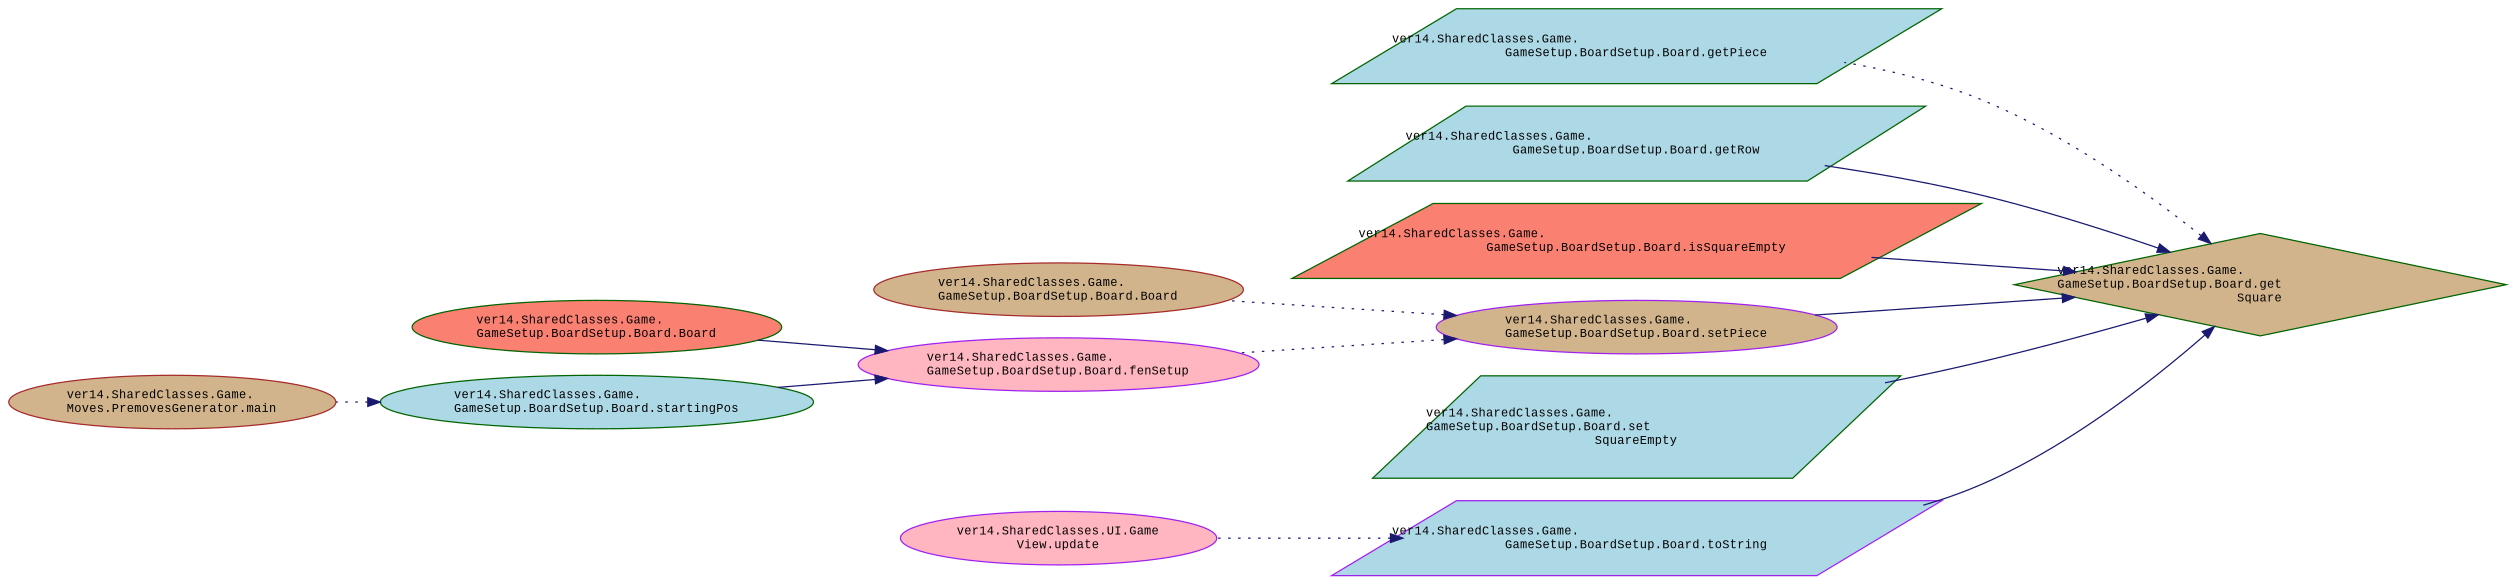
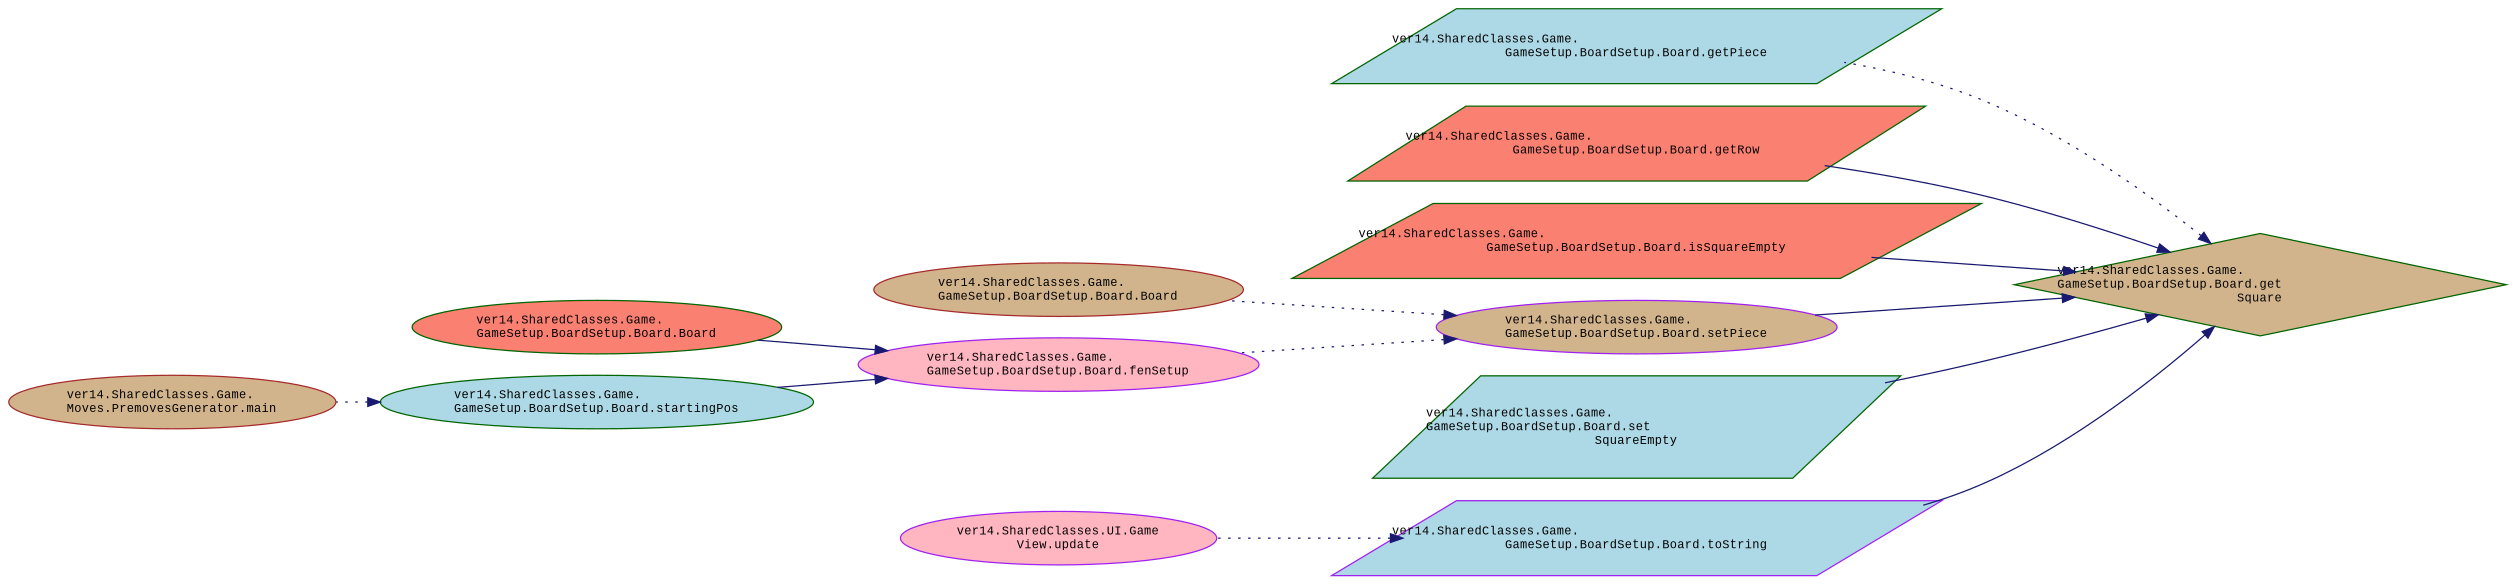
  digraph {
    rankdir=RL
    fontname="Liberation Mono"
    node [color=darkgreen fillcolor=tan fontname="Liberation Mono" fontsize=10 shape=ellipse style=filled]
    edge [color=midnightblue dir=back fontname="Liberation Mono" fontsize=10 labelfontname=Helvetica labelfontsize=10 style=solid]
    n1 [fontcolor=black height=0.2 label="ver14.SharedClasses.Game.\lGameSetup.BoardSetup.Board.get\lSquare" shape=diamond width=0.4]
    n2 [fillcolor=lightblue height=0.2 label="ver14.SharedClasses.Game.\lGameSetup.BoardSetup.Board.getPiece" shape=parallelogram width=0.4]
-   n3 [fillcolor=lightblue height=0.2 label="ver14.SharedClasses.Game.\lGameSetup.BoardSetup.Board.getRow" shape=parallelogram width=0.4]
+   n3 [fillcolor=salmon height=0.2 label="ver14.SharedClasses.Game.\lGameSetup.BoardSetup.Board.getRow" shape=parallelogram width=0.4]
    n4 [fillcolor=salmon height=0.2 label="ver14.SharedClasses.Game.\lGameSetup.BoardSetup.Board.isSquareEmpty" shape=parallelogram width=0.4]
    n5 [color=purple height=0.2 label="ver14.SharedClasses.Game.\lGameSetup.BoardSetup.Board.setPiece" width=0.4]
    n6 [fillcolor=lightblue height=0.2 label="ver14.SharedClasses.Game.\lGameSetup.BoardSetup.Board.set\lSquareEmpty" shape=parallelogram width=0.4]
    n7 [color=purple fillcolor=lightblue height=0.2 label="ver14.SharedClasses.Game.\lGameSetup.BoardSetup.Board.toString" shape=parallelogram width=0.4]
    n8 [color=brown height=0.2 label="ver14.SharedClasses.Game.\lGameSetup.BoardSetup.Board.Board" width=0.4]
    n9 [color=purple fillcolor=lightpink height=0.2 label="ver14.SharedClasses.Game.\lGameSetup.BoardSetup.Board.fenSetup" width=0.4]
    n10 [fillcolor=salmon height=0.2 label="ver14.SharedClasses.Game.\lGameSetup.BoardSetup.Board.Board" width=0.4]
    n11 [fillcolor=lightblue height=0.2 label="ver14.SharedClasses.Game.\lGameSetup.BoardSetup.Board.startingPos" width=0.4]
    n12 [color=brown height=0.2 label="ver14.SharedClasses.Game.\lMoves.PremovesGenerator.main" width=0.4]
    n13 [color=purple fillcolor=lightpink height=0.2 label="ver14.SharedClasses.UI.Game\lView.update" width=0.4]
    n1 -> n2 [style=dotted]
    n1 -> n3
    n1 -> n4
    n1 -> n5
    n1 -> n6
    n1 -> n7
    n5 -> n8 [style=dotted]
    n5 -> n9 [style=dotted]
    n7 -> n13 [style=dotted]
    n9 -> n10
    n9 -> n11
    n11 -> n12 [style=dotted]
  }
